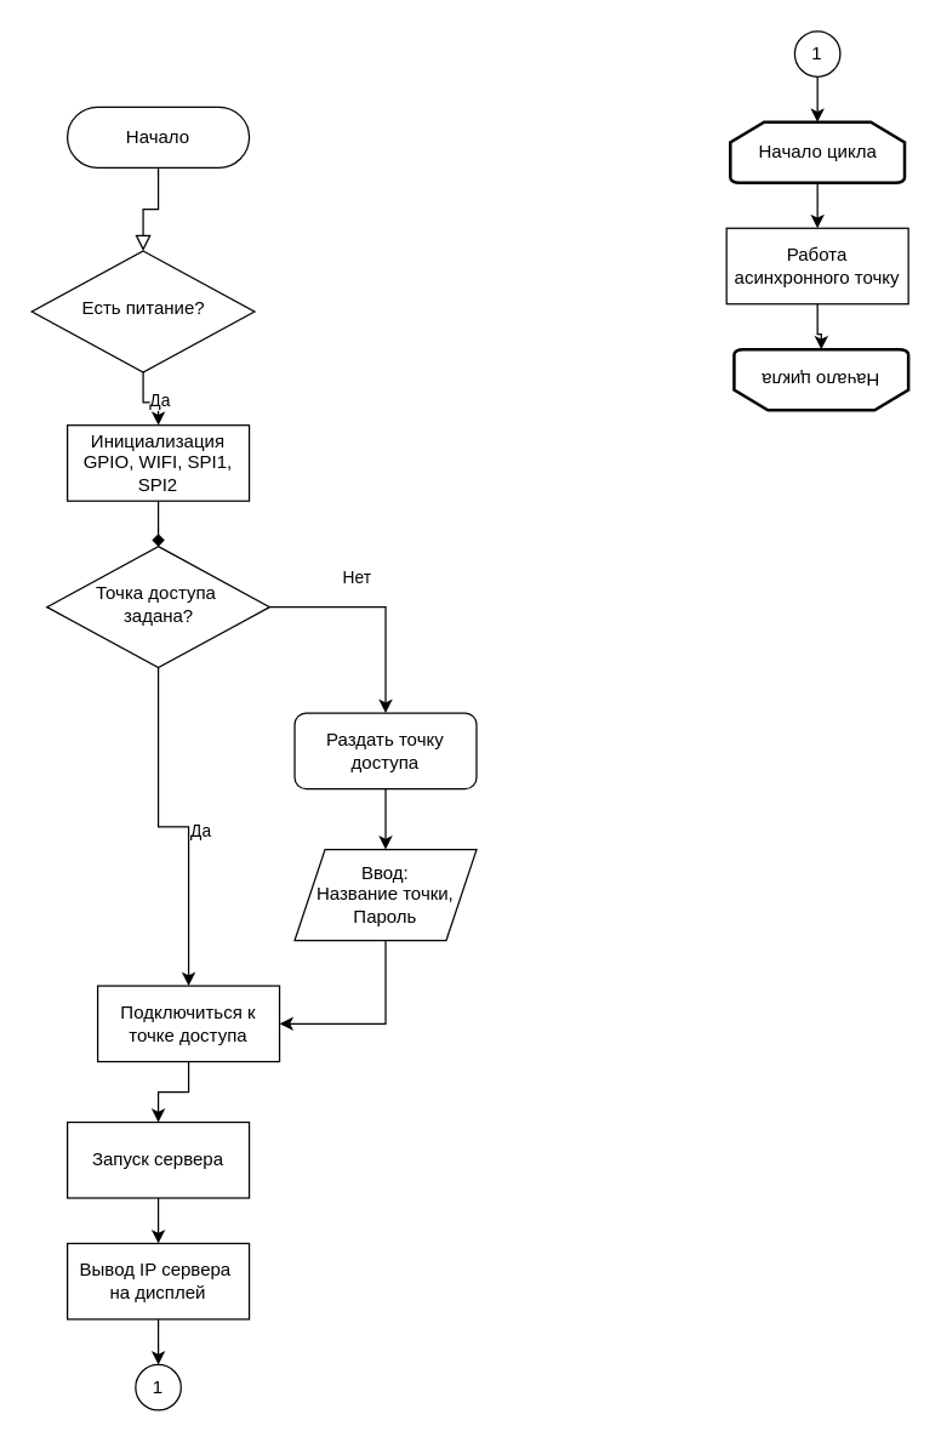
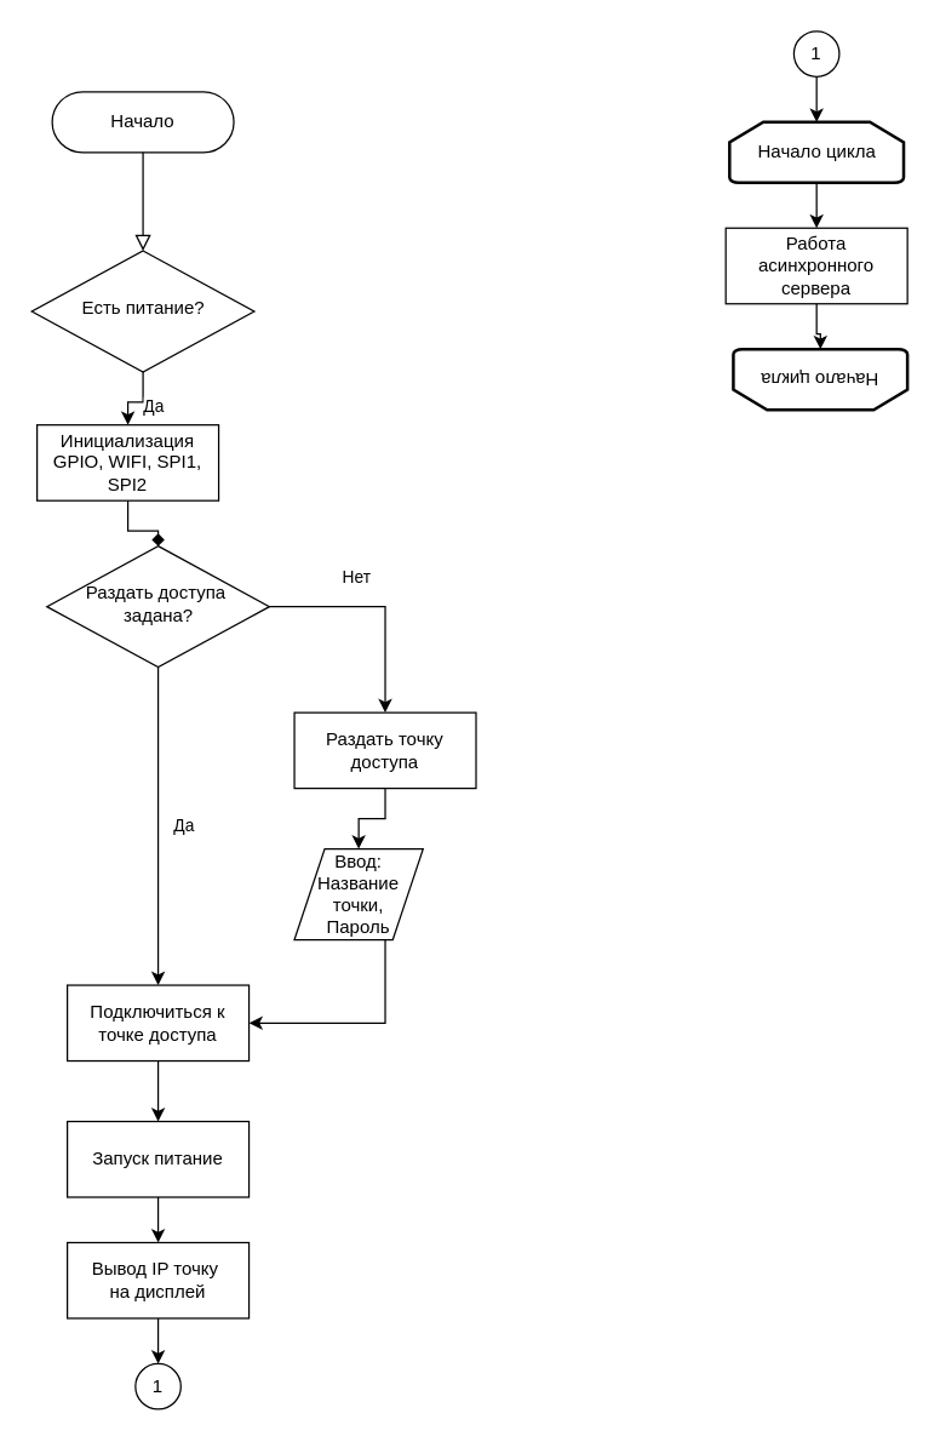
  <mxCell id="0" />
  <mxCell id="1" parent="0" />
  <mxCell id="2" value="" style="rounded=0;html=1;jettySize=auto;orthogonalLoop=1;fontSize=11;endArrow=block;endFill=0;endSize=8;strokeWidth=1;shadow=0;labelBackgroundColor=none;edgeStyle=orthogonalEdgeStyle;" parent="1" source="3" target="6" edge="1"><mxGeometry relative="1" as="geometry" /></mxCell>
- <mxCell id="3" value="Начало" style="rounded=1;whiteSpace=wrap;html=1;fontSize=12;glass=0;strokeWidth=1;shadow=0;arcSize=50;" parent="1" vertex="1"><mxGeometry x="44" y="70" width="120" height="40" as="geometry" /></mxCell>
+ <mxCell id="3" value="Начало" style="rounded=1;whiteSpace=wrap;html=1;fontSize=12;glass=0;strokeWidth=1;shadow=0;arcSize=50;" parent="1" vertex="1"><mxGeometry x="34" y="60" width="120" height="40" as="geometry" /></mxCell>
  <mxCell id="4" value="" style="edgeStyle=orthogonalEdgeStyle;rounded=0;orthogonalLoop=1;jettySize=auto;html=1;" edge="1" parent="1" source="6" target="8"><mxGeometry relative="1" as="geometry" /></mxCell>
  <mxCell id="5" value="Да" style="edgeLabel;html=1;align=center;verticalAlign=middle;resizable=0;points=[];" vertex="1" connectable="0" parent="4"><mxGeometry x="-0.04" y="2" relative="1" as="geometry"><mxPoint x="8" as="offset" /></mxGeometry></mxCell>
  <mxCell id="6" value="Есть питание?" style="rhombus;whiteSpace=wrap;html=1;shadow=0;fontFamily=Helvetica;fontSize=12;align=center;strokeWidth=1;spacing=6;spacingTop=-4;" parent="1" vertex="1"><mxGeometry x="20.5" y="165" width="147" height="80" as="geometry" /></mxCell>
  <mxCell id="7" value="" style="edgeStyle=orthogonalEdgeStyle;rounded=0;orthogonalLoop=1;jettySize=auto;html=1;endArrow=diamond;" edge="1" parent="1" source="8" target="13"><mxGeometry relative="1" as="geometry" /></mxCell>
- <mxCell id="8" value="Инициализация GPIO, WIFI, SPI1, SPI2" style="rounded=0;whiteSpace=wrap;html=1;" vertex="1" parent="1"><mxGeometry x="44" y="280" width="120" height="50" as="geometry" /></mxCell>
+ <mxCell id="8" value="Инициализация GPIO, WIFI, SPI1, SPI2" style="rounded=0;whiteSpace=wrap;html=1;" vertex="1" parent="1"><mxGeometry x="24" y="280" width="120" height="50" as="geometry" /></mxCell>
  <mxCell id="9" value="" style="edgeStyle=orthogonalEdgeStyle;rounded=0;orthogonalLoop=1;jettySize=auto;html=1;" edge="1" parent="1" source="13" target="15"><mxGeometry relative="1" as="geometry" /></mxCell>
  <mxCell id="10" value="Да" style="edgeLabel;html=1;align=center;verticalAlign=middle;resizable=0;points=[];" vertex="1" connectable="0" parent="9"><mxGeometry x="-0.005" y="-2" relative="1" as="geometry"><mxPoint x="18" as="offset" /></mxGeometry></mxCell>
  <mxCell id="11" style="edgeStyle=orthogonalEdgeStyle;rounded=0;orthogonalLoop=1;jettySize=auto;html=1;entryX=0.5;entryY=0;entryDx=0;entryDy=0;" edge="1" parent="1" source="13" target="17"><mxGeometry relative="1" as="geometry" /></mxCell>
  <mxCell id="12" value="Нет" style="edgeLabel;html=1;align=center;verticalAlign=middle;resizable=0;points=[];" vertex="1" connectable="0" parent="11"><mxGeometry x="-0.21" y="1" relative="1" as="geometry"><mxPoint x="-1" y="-19" as="offset" /></mxGeometry></mxCell>
- <mxCell id="13" value="Точка доступа&amp;nbsp;&lt;div&gt;задана?&lt;/div&gt;" style="rhombus;whiteSpace=wrap;html=1;shadow=0;fontFamily=Helvetica;fontSize=12;align=center;strokeWidth=1;spacing=6;spacingTop=-4;" vertex="1" parent="1"><mxGeometry x="30.5" y="360" width="147" height="80" as="geometry" /></mxCell>
+ <mxCell id="13" value="Раздать доступа&amp;nbsp;&lt;div&gt;задана?&lt;/div&gt;" style="rhombus;whiteSpace=wrap;html=1;shadow=0;fontFamily=Helvetica;fontSize=12;align=center;strokeWidth=1;spacing=6;spacingTop=-4;" vertex="1" parent="1"><mxGeometry x="30.5" y="360" width="147" height="80" as="geometry" /></mxCell>
  <mxCell id="14" value="" style="edgeStyle=orthogonalEdgeStyle;rounded=0;orthogonalLoop=1;jettySize=auto;html=1;" edge="1" parent="1" source="15" target="21"><mxGeometry relative="1" as="geometry" /></mxCell>
- <mxCell id="15" value="Подключиться к точке доступа" style="rounded=0;whiteSpace=wrap;html=1;" vertex="1" parent="1"><mxGeometry x="64" y="650" width="120" height="50" as="geometry" /></mxCell>
+ <mxCell id="15" value="Подключиться к точке доступа" style="rounded=0;whiteSpace=wrap;html=1;" vertex="1" parent="1"><mxGeometry x="44" y="650" width="120" height="50" as="geometry" /></mxCell>
  <mxCell id="16" value="" style="edgeStyle=orthogonalEdgeStyle;rounded=0;orthogonalLoop=1;jettySize=auto;html=1;" edge="1" parent="1" source="17" target="19"><mxGeometry relative="1" as="geometry" /></mxCell>
- <mxCell id="17" value="Раздать точку доступа" style="whiteSpace=wrap;html=1;rounded=1;" vertex="1" parent="1"><mxGeometry x="194" y="470" width="120" height="50" as="geometry" /></mxCell>
+ <mxCell id="17" value="Раздать точку доступа" style="rounded=0;whiteSpace=wrap;html=1;" vertex="1" parent="1"><mxGeometry x="194" y="470" width="120" height="50" as="geometry" /></mxCell>
  <mxCell id="18" style="edgeStyle=orthogonalEdgeStyle;rounded=0;orthogonalLoop=1;jettySize=auto;html=1;entryX=1;entryY=0.5;entryDx=0;entryDy=0;" edge="1" parent="1" source="19" target="15"><mxGeometry relative="1" as="geometry"><Array as="points"><mxPoint x="254" y="675" /></Array></mxGeometry></mxCell>
- <mxCell id="19" value="Ввод:&lt;br&gt;Название точки,&lt;br&gt;Пароль" style="shape=parallelogram;perimeter=parallelogramPerimeter;whiteSpace=wrap;html=1;fixedSize=1;" vertex="1" parent="1"><mxGeometry x="194" y="560" width="120" height="60" as="geometry" /></mxCell>
+ <mxCell id="19" value="Ввод:&lt;br&gt;Название точки,&lt;br&gt;Пароль" style="shape=parallelogram;perimeter=parallelogramPerimeter;whiteSpace=wrap;html=1;fixedSize=1;" vertex="1" parent="1"><mxGeometry x="194" y="560" width="85" height="60" as="geometry" /></mxCell>
  <mxCell id="20" value="" style="edgeStyle=orthogonalEdgeStyle;rounded=0;orthogonalLoop=1;jettySize=auto;html=1;" edge="1" parent="1" source="21" target="23"><mxGeometry relative="1" as="geometry" /></mxCell>
- <mxCell id="21" value="Запуск сервера" style="rounded=0;whiteSpace=wrap;html=1;" vertex="1" parent="1"><mxGeometry x="44" y="740" width="120" height="50" as="geometry" /></mxCell>
+ <mxCell id="21" value="Запуск питание" style="rounded=0;whiteSpace=wrap;html=1;" vertex="1" parent="1"><mxGeometry x="44" y="740" width="120" height="50" as="geometry" /></mxCell>
  <mxCell id="22" value="" style="edgeStyle=orthogonalEdgeStyle;rounded=0;orthogonalLoop=1;jettySize=auto;html=1;" edge="1" parent="1" source="23" target="24"><mxGeometry relative="1" as="geometry" /></mxCell>
- <mxCell id="23" value="Вывод IP сервера&amp;nbsp;&lt;div&gt;на дисплей&lt;/div&gt;" style="rounded=0;whiteSpace=wrap;html=1;" vertex="1" parent="1"><mxGeometry x="44" y="820" width="120" height="50" as="geometry" /></mxCell>
+ <mxCell id="23" value="Вывод IP точку&amp;nbsp;&lt;div&gt;на дисплей&lt;/div&gt;" style="rounded=0;whiteSpace=wrap;html=1;" vertex="1" parent="1"><mxGeometry x="44" y="820" width="120" height="50" as="geometry" /></mxCell>
  <mxCell id="24" value="1" style="ellipse;whiteSpace=wrap;html=1;" vertex="1" parent="1"><mxGeometry x="89" y="900" width="30" height="30" as="geometry" /></mxCell>
  <mxCell id="25" value="" style="edgeStyle=orthogonalEdgeStyle;rounded=0;orthogonalLoop=1;jettySize=auto;html=1;" edge="1" parent="1" source="26" target="28"><mxGeometry relative="1" as="geometry" /></mxCell>
  <mxCell id="26" value="1" style="ellipse;whiteSpace=wrap;html=1;" vertex="1" parent="1"><mxGeometry x="524" y="20" width="30" height="30" as="geometry" /></mxCell>
  <mxCell id="27" value="" style="edgeStyle=orthogonalEdgeStyle;rounded=0;orthogonalLoop=1;jettySize=auto;html=1;" edge="1" parent="1" source="28" target="30"><mxGeometry relative="1" as="geometry" /></mxCell>
  <mxCell id="28" value="Начало цикла" style="strokeWidth=2;html=1;shape=mxgraph.flowchart.loop_limit;whiteSpace=wrap;" vertex="1" parent="1"><mxGeometry x="481.5" y="80" width="115" height="40" as="geometry" /></mxCell>
  <mxCell id="29" value="" style="edgeStyle=orthogonalEdgeStyle;rounded=0;orthogonalLoop=1;jettySize=auto;html=1;" edge="1" parent="1" source="30" target="31"><mxGeometry relative="1" as="geometry" /></mxCell>
- <mxCell id="30" value="Работа асинхронного точку" style="rounded=0;whiteSpace=wrap;html=1;" vertex="1" parent="1"><mxGeometry x="479" y="150" width="120" height="50" as="geometry" /></mxCell>
+ <mxCell id="30" value="Работа асинхронного сервера" style="rounded=0;whiteSpace=wrap;html=1;" vertex="1" parent="1"><mxGeometry x="479" y="150" width="120" height="50" as="geometry" /></mxCell>
  <mxCell id="31" value="Начало цикла" style="strokeWidth=2;html=1;shape=mxgraph.flowchart.loop_limit;whiteSpace=wrap;rotation=-180;" vertex="1" parent="1"><mxGeometry x="484" y="230" width="115" height="40" as="geometry" /></mxCell>
